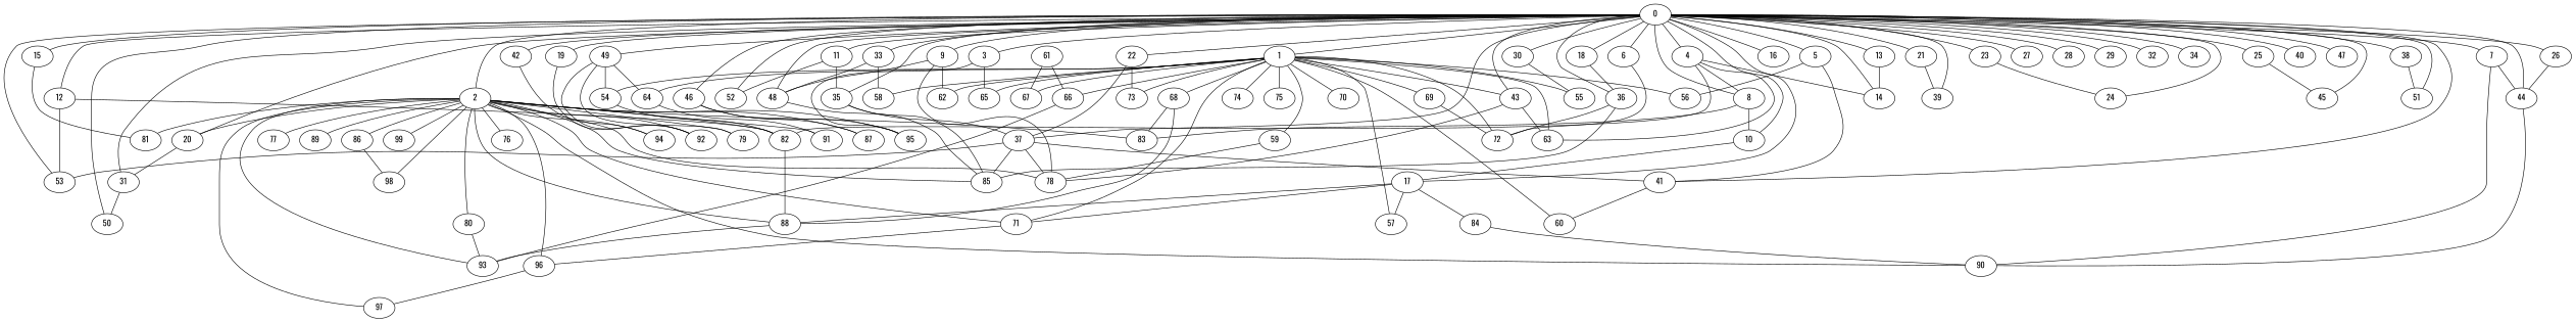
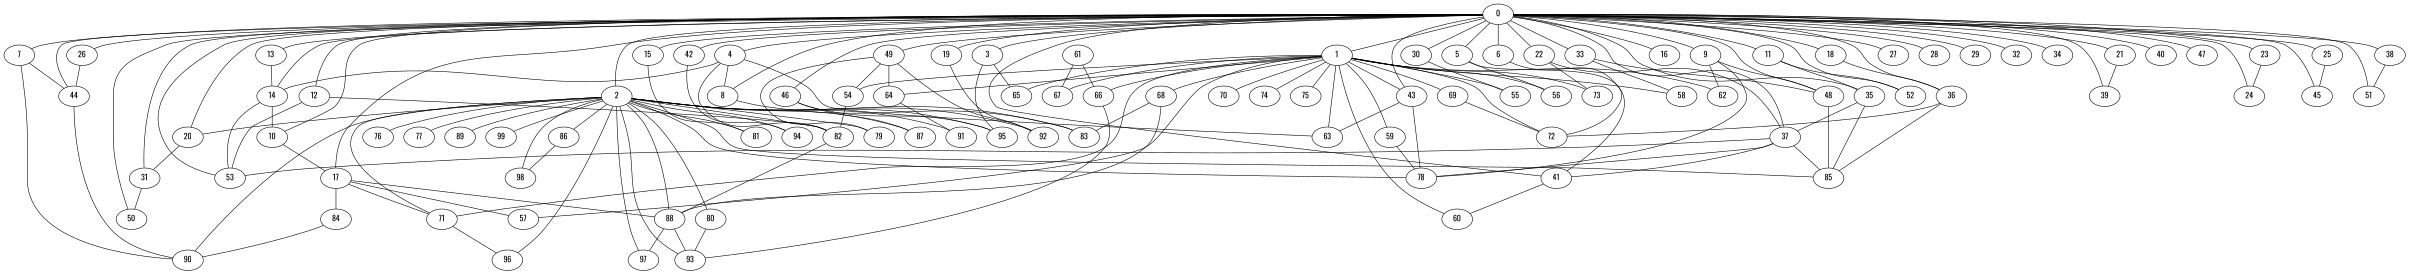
  graph {
    fontname=Oswald
    node [fontname=Oswald]
    edge [fontname=Oswald]
    0
    1
    2
    3
    4
    5
    6
    7
    8
    9
    10
    11
    12
    13
    14
    15
    16
    17
    18
    19
    20
    21
    22
    23
    24
    25
    26
    27
    28
    29
    30
    31
    32
    33
    34
    35
    36
    37
    38
    39
    40
    41
    42
    43
    44
    45
    46
    47
    48
    49
    50
    51
    52
    53
    54
    55
    56
    57
    58
    59
    60
    62
    63
    64
    65
    66
    67
    68
    69
    70
    71
    72
    73
    74
    75
    76
    77
    78
    79
    80
    81
    82
    83
    85
    86
    87
    88
    89
    90
    91
    92
    93
    94
    95
    96
    97
    98
    99
    84
    61
    0 -- 1
    0 -- 2
    0 -- 3
    0 -- 4
    0 -- 5
    0 -- 6
    0 -- 7
    0 -- 8
    0 -- 9
    0 -- 10
    0 -- 11
    0 -- 12
    0 -- 13
    0 -- 14
    0 -- 15
    0 -- 16
    0 -- 17
    0 -- 18
    0 -- 19
    0 -- 20
    0 -- 21
    0 -- 22
    0 -- 23
    0 -- 24
    0 -- 25
    0 -- 26
    0 -- 27
    0 -- 28
    0 -- 29
    0 -- 30
    0 -- 31
    0 -- 32
    0 -- 33
    0 -- 34
    0 -- 35
    0 -- 36
    0 -- 37
    0 -- 38
    0 -- 39
    0 -- 40
    0 -- 41
    0 -- 42
    0 -- 43
    0 -- 44
    0 -- 45
    0 -- 46
    0 -- 47
    0 -- 48
    0 -- 49
    0 -- 50
    0 -- 51
    0 -- 52
    0 -- 53
    1 -- 43
    1 -- 54
    1 -- 55
    1 -- 56
    1 -- 57
    1 -- 58
    1 -- 59
    1 -- 60
    1 -- 62
    1 -- 63
    1 -- 64
    1 -- 65
    1 -- 66
    1 -- 67
    1 -- 68
    1 -- 69
    1 -- 70
    1 -- 71
    1 -- 72
    1 -- 73
    1 -- 74
    1 -- 75
    2 -- 20
    2 -- 71
    2 -- 76
    2 -- 77
    2 -- 78
    2 -- 79
    2 -- 80
    2 -- 81
    2 -- 82
    2 -- 83
    2 -- 85
    2 -- 86
    2 -- 87
    2 -- 88
    2 -- 89
    2 -- 90
    2 -- 91
    2 -- 92
    2 -- 93
    2 -- 94
    2 -- 95
    2 -- 96
    2 -- 97
    2 -- 98
    2 -- 99
    3 -- 65
    3 -- 95
    4 -- 8
    4 -- 14
    4 -- 63
    4 -- 82
    5 -- 41
    5 -- 56
    6 -- 72
    7 -- 44
    7 -- 90
-   8 -- 10
+   14 -- 10
    8 -- 83
    9 -- 48
    9 -- 62
    9 -- 78
    10 -- 17
    11 -- 35
    11 -- 52
    12 -- 53
    12 -- 82
    13 -- 14
+   14 -- 53
    15 -- 81
    17 -- 57
    17 -- 71
    17 -- 88
    17 -- 84
    18 -- 36
    19 -- 92
    20 -- 31
    21 -- 39
    22 -- 37
    22 -- 73
    23 -- 24
    25 -- 45
    26 -- 44
    30 -- 55
    31 -- 50
    33 -- 48
    33 -- 58
    35 -- 37
    35 -- 85
    36 -- 72
    36 -- 85
    37 -- 41
    37 -- 53
    37 -- 78
    37 -- 85
    38 -- 51
    41 -- 60
    42 -- 94
    43 -- 63
    43 -- 78
    44 -- 90
    46 -- 87
    46 -- 95
    48 -- 85
    49 -- 54
    49 -- 64
    49 -- 79
    49 -- 92
    54 -- 82
    59 -- 78
    64 -- 91
    66 -- 93
    68 -- 83
    68 -- 88
    69 -- 72
    71 -- 96
    80 -- 93
    82 -- 88
    86 -- 98
    88 -- 93
-   96 -- 97
+   88 -- 97
    84 -- 90
    61 -- 66
    61 -- 67
  }
